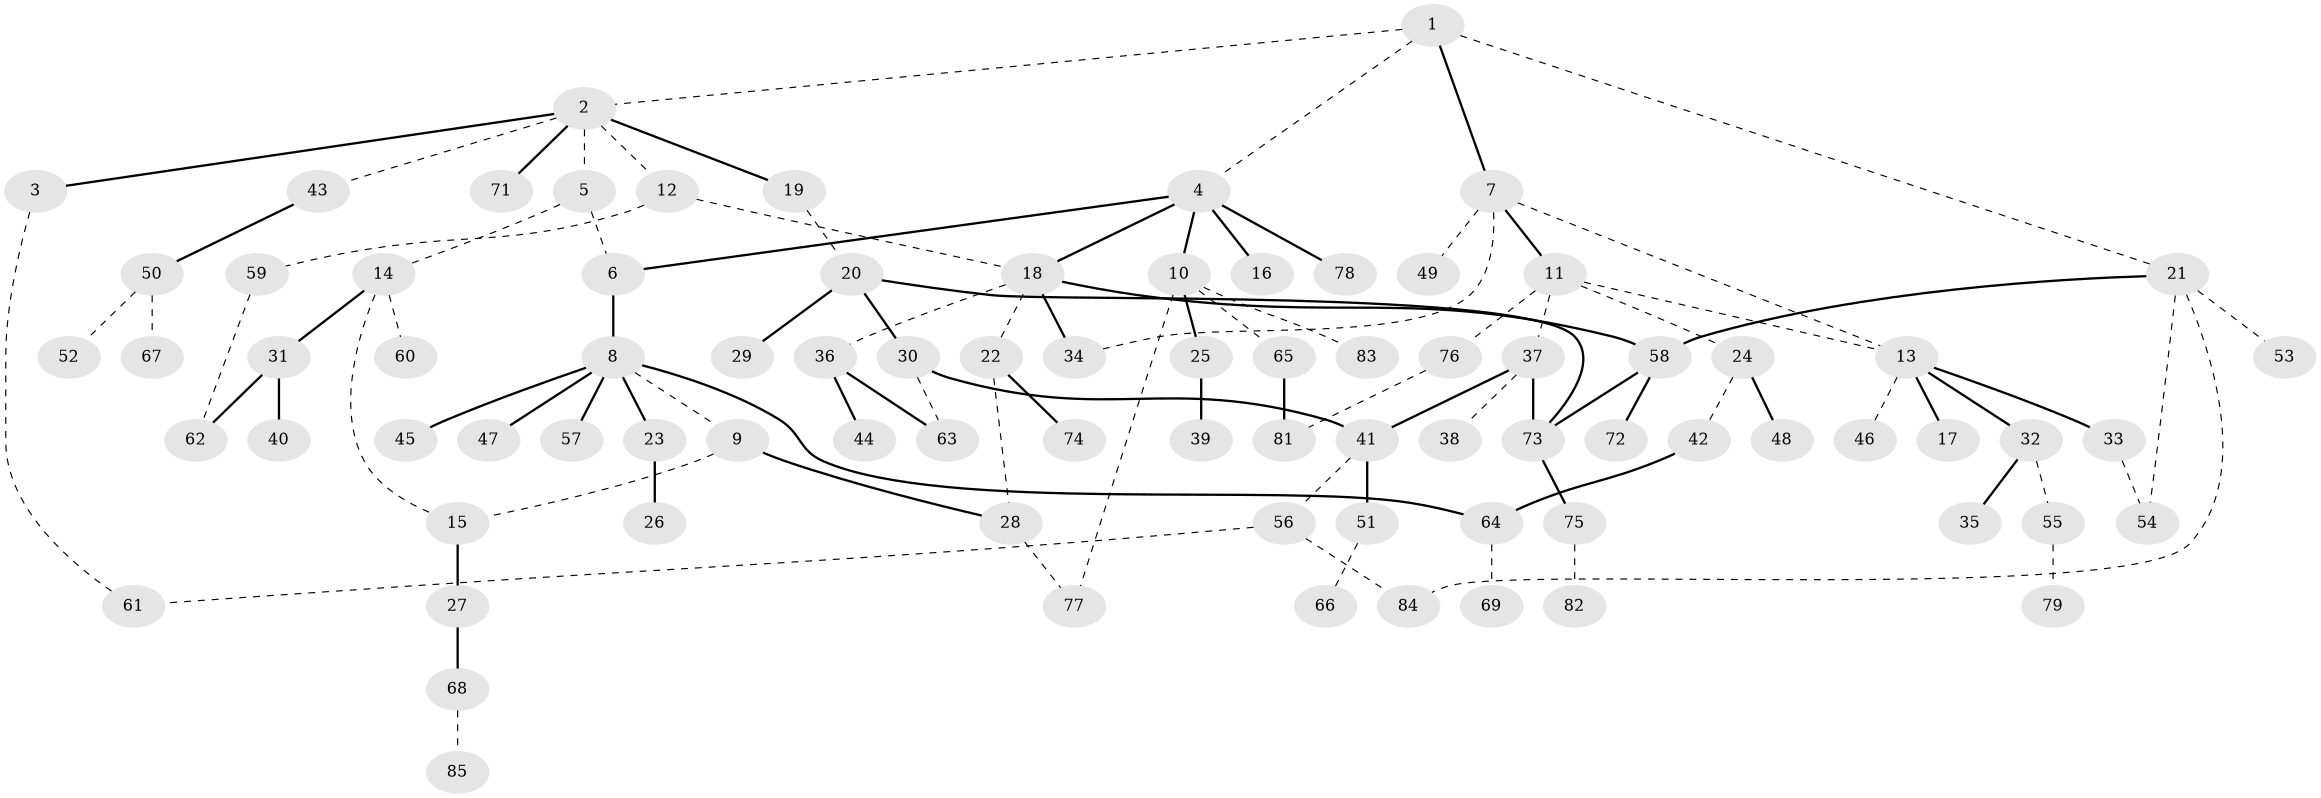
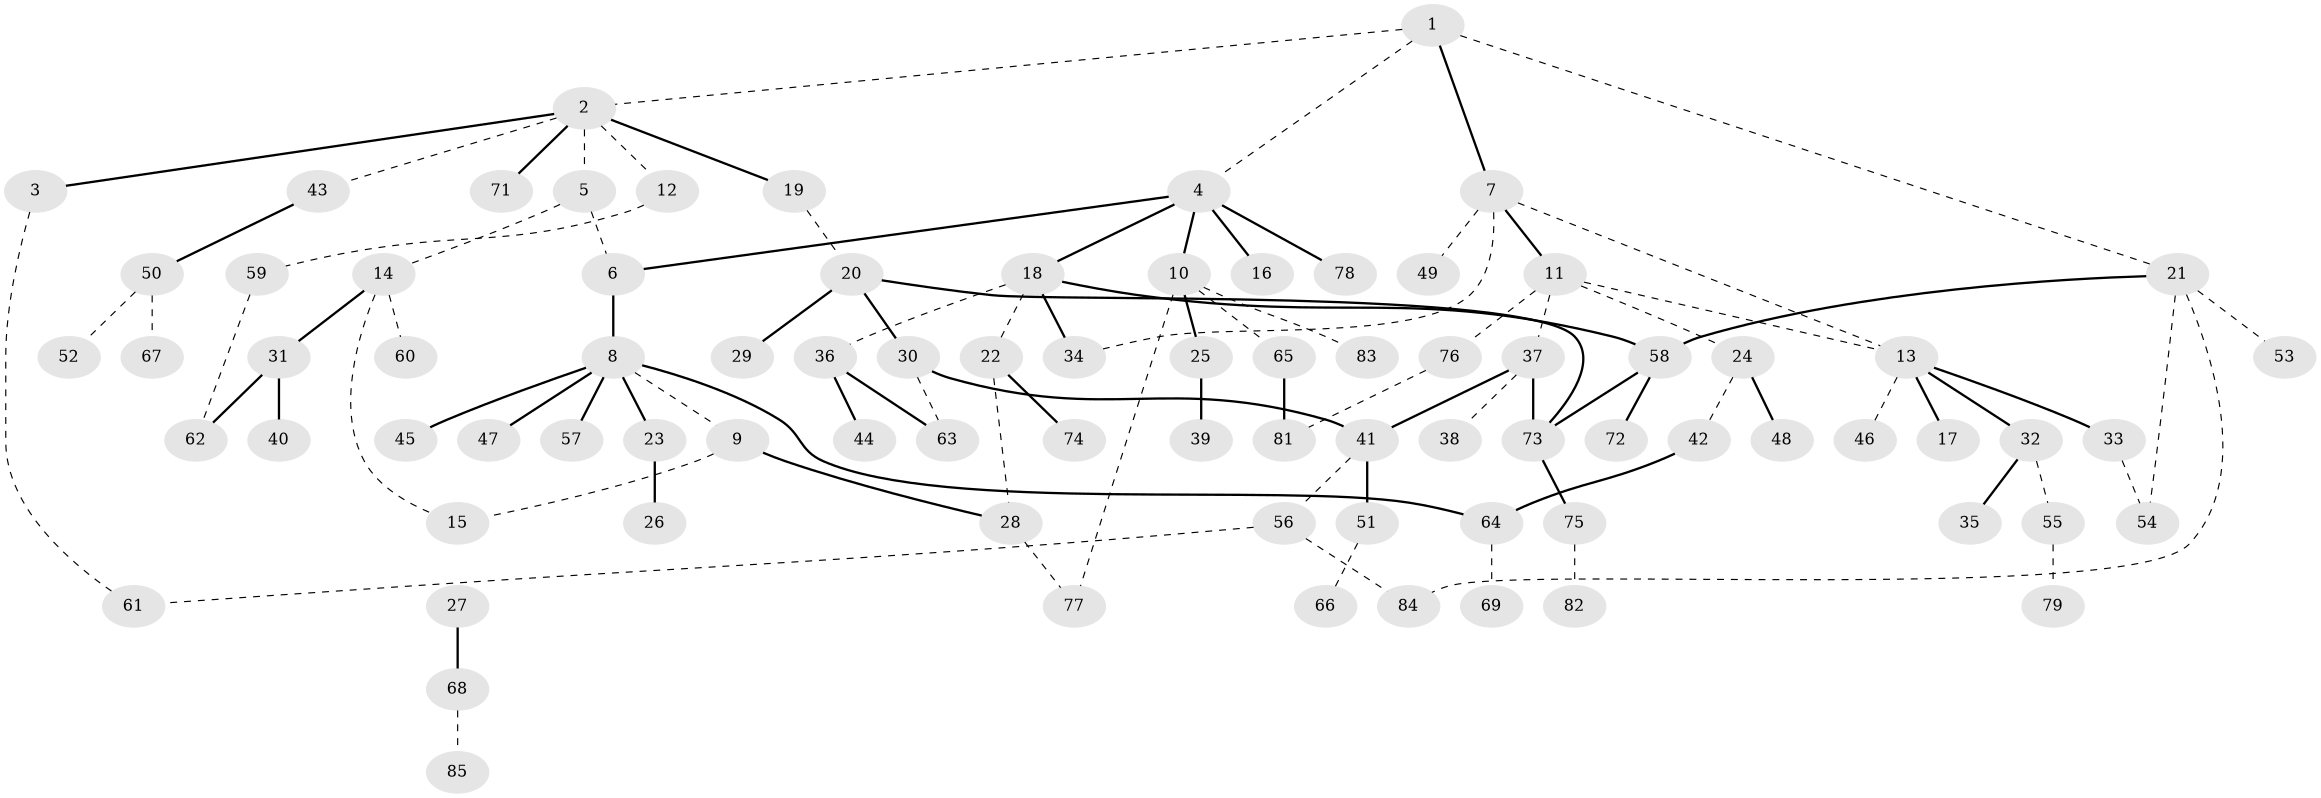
  graph {
    node [color=gray90 style=filled]
    edge [style=dashed]
    1
    2
    4
    7
    21
    3
    5
    12
    19
    43
    71
    6
    10
    16
    18
    78
    11
    13
    34
    49
    58
    53
    54
    84
    61
    14
    59
    20
    50
    8
    25
    65
    77
    83
    22
    36
    15
    31
    60
    9
    23
    45
    47
    57
    64
    24
    37
    76
    17
    32
    33
    46
    28
    26
    69
    27
    39
    81
    42
    48
    41
    38
    73
    62
    35
    55
    40
    68
    74
    63
    44
    72
    29
    30
    n75 [label=85]
    51
    56
    79
    75
    66
    52
    67
    82
    1 -- 2
    1 -- 4
    1 -- 7 [style=bold]
    1 -- 21
    2 -- 3 [style=bold]
    2 -- 5
    2 -- 12
    2 -- 19 [style=bold]
    2 -- 43
    2 -- 71 [style=bold]
    4 -- 6 [style=bold]
    4 -- 10 [style=bold]
    4 -- 16 [style=bold]
    4 -- 18 [style=bold]
    4 -- 78 [style=bold]
    7 -- 11 [style=bold]
    7 -- 13
    7 -- 34
    7 -- 49
    21 -- 58 [style=bold]
    21 -- 53
    21 -- 54
    21 -- 84
    3 -- 61
    5 -- 6
    5 -- 14
-   12 -- 18
    12 -- 59
    19 -- 20
    43 -- 50 [style=bold]
    6 -- 8 [style=bold]
    10 -- 25 [style=bold]
    10 -- 65
    10 -- 77
    10 -- 83
    18 -- 34 [style=bold]
    18 -- 58 [style=bold]
    18 -- 22
    18 -- 36
    11 -- 13
    11 -- 24
    11 -- 37
    11 -- 76
    13 -- 17 [style=bold]
    13 -- 32 [style=bold]
    13 -- 33 [style=bold]
    13 -- 46
    58 -- 73 [style=bold]
    58 -- 72 [style=bold]
    14 -- 15
    14 -- 31 [style=bold]
    14 -- 60
    59 -- 62
    20 -- 73 [style=bold]
    20 -- 29 [style=bold]
    20 -- 30 [style=bold]
    50 -- 52
    50 -- 67
    8 -- 9
    8 -- 23 [style=bold]
    8 -- 45 [style=bold]
    8 -- 47 [style=bold]
    8 -- 57 [style=bold]
    8 -- 64 [style=bold]
    25 -- 39 [style=bold]
    65 -- 81 [style=bold]
    22 -- 28
    22 -- 74 [style=bold]
    36 -- 63 [style=bold]
    36 -- 44 [style=bold]
-   15 -- 27 [style=bold]
    31 -- 62 [style=bold]
    31 -- 40 [style=bold]
    9 -- 15
    9 -- 28 [style=bold]
    23 -- 26 [style=bold]
    64 -- 69
    24 -- 42
    24 -- 48 [style=bold]
    37 -- 41 [style=bold]
    37 -- 38
    37 -- 73 [style=bold]
    76 -- 81
    32 -- 35 [style=bold]
    32 -- 55
    33 -- 54
    28 -- 77
    27 -- 68 [style=bold]
    42 -- 64 [style=bold]
    41 -- 51 [style=bold]
    41 -- 56
    73 -- 75 [style=bold]
    55 -- 79
    68 -- n75
    30 -- 41 [style=bold]
    30 -- 63
    51 -- 66
    56 -- 84
    56 -- 61
    75 -- 82
  }
